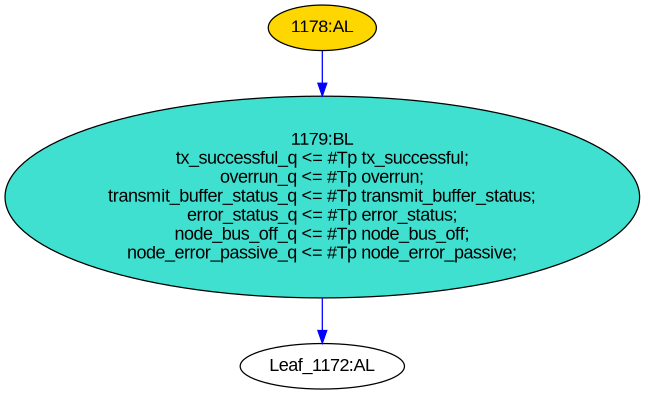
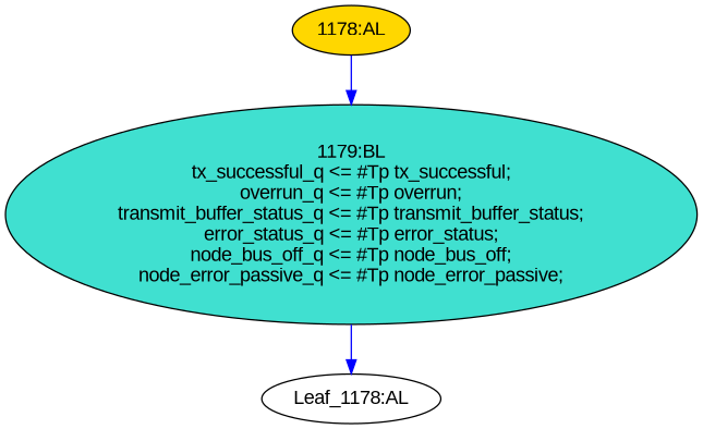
  strict digraph {
    fontname="Liberation Sans"
    node [style=filled fontname="Liberation Sans"]
    edge [cond="[]" lineno=None color=blue fontname="Liberation Sans"]
    n1 [ast="<pyverilog.vparser.ast.Block object at 0x7fd773261650>" fillcolor=turquoise label="1179:BL\ntx_successful_q <= #Tp tx_successful;\noverrun_q <= #Tp overrun;\ntransmit_buffer_status_q <= #Tp transmit_buffer_status;\nerror_status_q <= #Tp error_status;\nnode_bus_off_q <= #Tp node_bus_off;\nnode_error_passive_q <= #Tp node_error_passive;" statements="[<pyverilog.vparser.ast.NonblockingSubstitution object at 0x7fd7732578d0>, <pyverilog.vparser.ast.NonblockingSubstitution object at 0x7fd773257b90>, <pyverilog.vparser.ast.NonblockingSubstitution object at 0x7fd773257d50>, <pyverilog.vparser.ast.NonblockingSubstitution object at 0x7fd773257f90>, <pyverilog.vparser.ast.NonblockingSubstitution object at 0x7fd773261250>, <pyverilog.vparser.ast.NonblockingSubstitution object at 0x7fd773261450>]" typ=Block]
-   n2 [def_var="['overrun_q', 'tx_successful_q', 'transmit_buffer_status_q', 'node_error_passive_q', 'error_status_q', 'node_bus_off_q']" label="Leaf_1172:AL" style=""]
+   n2 [def_var="['overrun_q', 'tx_successful_q', 'transmit_buffer_status_q', 'node_error_passive_q', 'error_status_q', 'node_bus_off_q']" label="Leaf_1178:AL" style=""]
    n3 [ast="<pyverilog.vparser.ast.Always object at 0x7fd7732616d0>" clk_sens=True fillcolor=gold label="1178:AL" sens="['clk']" statements="[]" typ=Always use_var="['node_error_passive', 'tx_successful', 'error_status', 'transmit_buffer_status', 'node_bus_off', 'overrun']"]
    n1 -> n2
    n3 -> n1
  }
